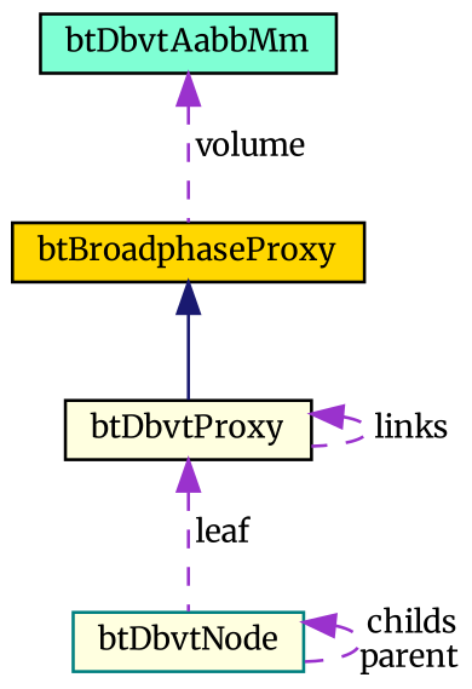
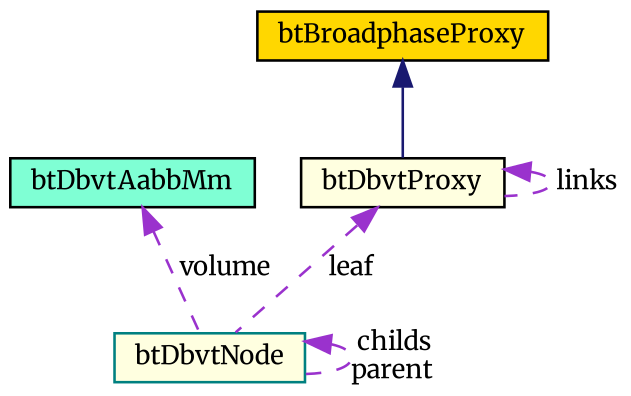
  digraph {
    fontname=Merriweather
    node [color=black fillcolor=lightyellow fontname=Merriweather fontsize=10 shape=record style=filled]
    edge [color=darkorchid3 dir=back fontname=Merriweather fontsize=10 labelfontname=Helvetica labelfontsize=10 style=dashed]
    n1 [fontcolor=black height=0.2 label=btDbvtProxy width=0.4]
    n2 [color=teal height=0.2 label=btDbvtNode width=0.4]
    n3 [fillcolor=gold height=0.2 label=btBroadphaseProxy width=0.4]
    n4 [fillcolor=aquamarine height=0.2 label=btDbvtAabbMm width=0.4]
    n1 -> n1 [label=" links"]
    n1 -> n2 [label=" leaf"]
    n2 -> n2 [label=" childs\nparent"]
    n3 -> n1 [color=midnightblue style=solid]
-   n4 -> n3 [label=" volume"]
+   n4 -> n2 [label=" volume"]
  }
